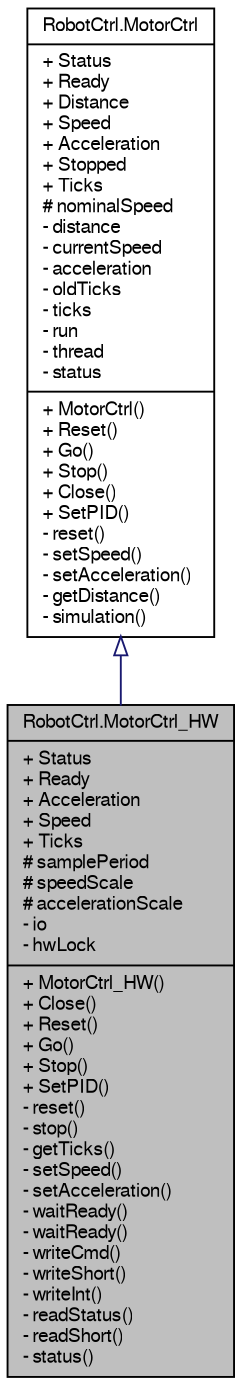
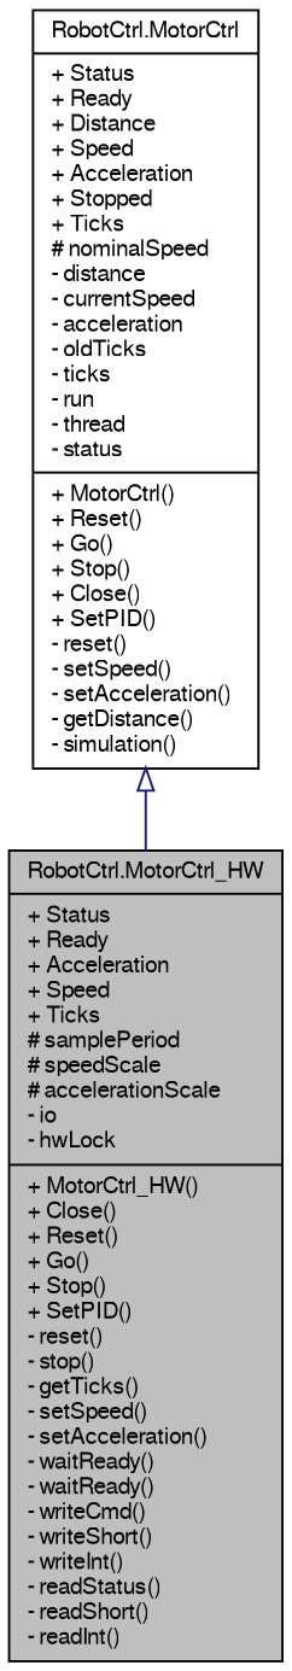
  digraph {
    node [color=black fontname=FreeSans fontsize=10 shape=record style=filled]
-   n1 [fillcolor=grey75 fontcolor=black height=0.2 label="{RobotCtrl.MotorCtrl_HW\n|+ Status\l+ Ready\l+ Acceleration\l+ Speed\l+ Ticks\l# samplePeriod\l# speedScale\l# accelerationScale\l- io\l- hwLock\l|+ MotorCtrl_HW()\l+ Close()\l+ Reset()\l+ Go()\l+ Stop()\l+ SetPID()\l- reset()\l- stop()\l- getTicks()\l- setSpeed()\l- setAcceleration()\l- waitReady()\l- waitReady()\l- writeCmd()\l- writeShort()\l- writeInt()\l- readStatus()\l- readShort()\l- status()\l}" width=0.4]
+   n1 [fillcolor=grey75 fontcolor=black height=0.2 label="{RobotCtrl.MotorCtrl_HW\n|+ Status\l+ Ready\l+ Acceleration\l+ Speed\l+ Ticks\l# samplePeriod\l# speedScale\l# accelerationScale\l- io\l- hwLock\l|+ MotorCtrl_HW()\l+ Close()\l+ Reset()\l+ Go()\l+ Stop()\l+ SetPID()\l- reset()\l- stop()\l- getTicks()\l- setSpeed()\l- setAcceleration()\l- waitReady()\l- waitReady()\l- writeCmd()\l- writeShort()\l- writeInt()\l- readStatus()\l- readShort()\l- readInt()\l}" width=0.4]
    n2 [fillcolor=white height=0.2 label="{RobotCtrl.MotorCtrl\n|+ Status\l+ Ready\l+ Distance\l+ Speed\l+ Acceleration\l+ Stopped\l+ Ticks\l# nominalSpeed\l- distance\l- currentSpeed\l- acceleration\l- oldTicks\l- ticks\l- run\l- thread\l- status\l|+ MotorCtrl()\l+ Reset()\l+ Go()\l+ Stop()\l+ Close()\l+ SetPID()\l- reset()\l- setSpeed()\l- setAcceleration()\l- getDistance()\l- simulation()\l}" width=0.4]
    n2 -> n1 [arrowtail=empty color=midnightblue dir=back fontname=FreeSans fontsize=10 labelfontname=FreeSans labelfontsize=10 style=solid]
  }
